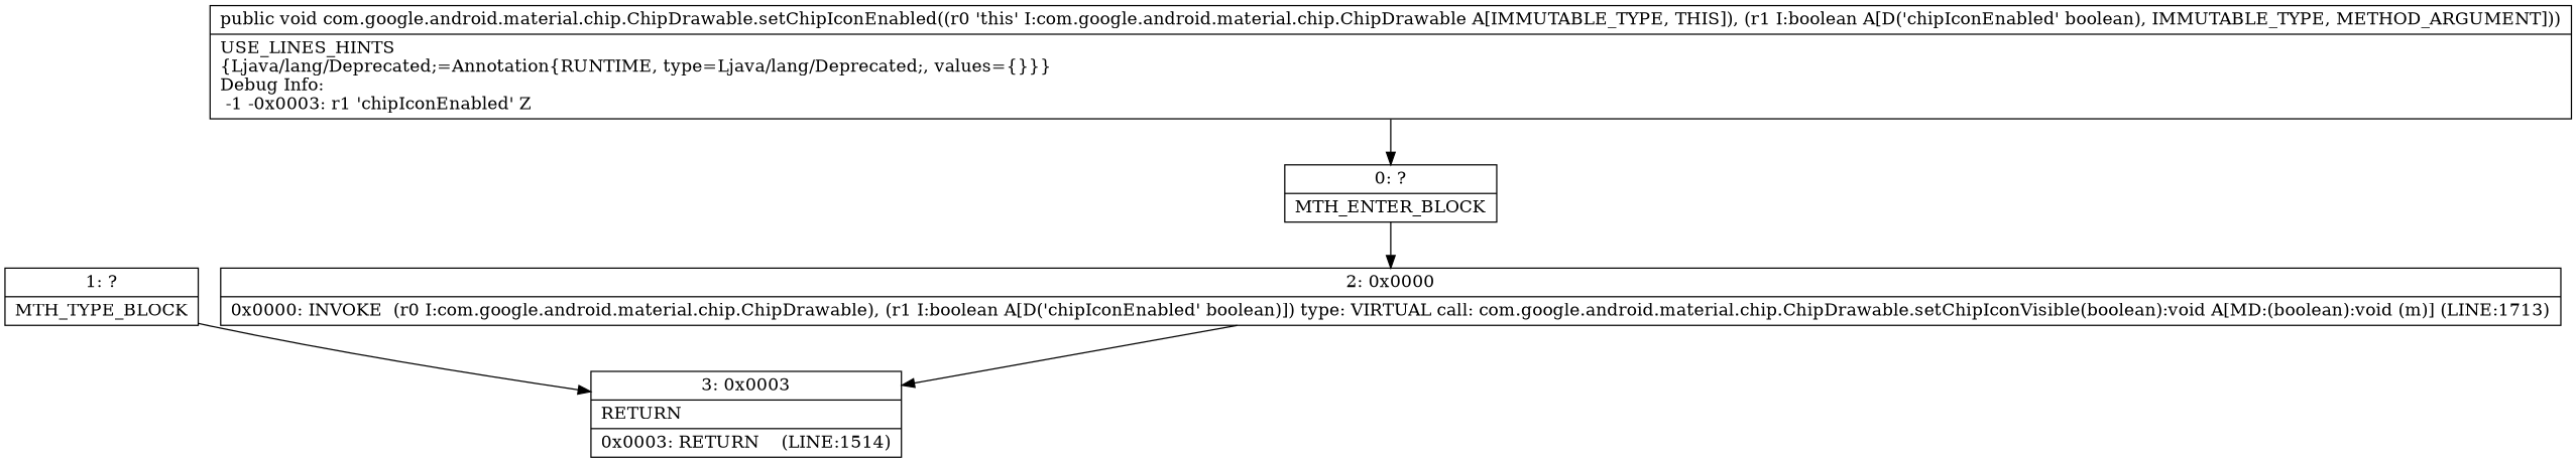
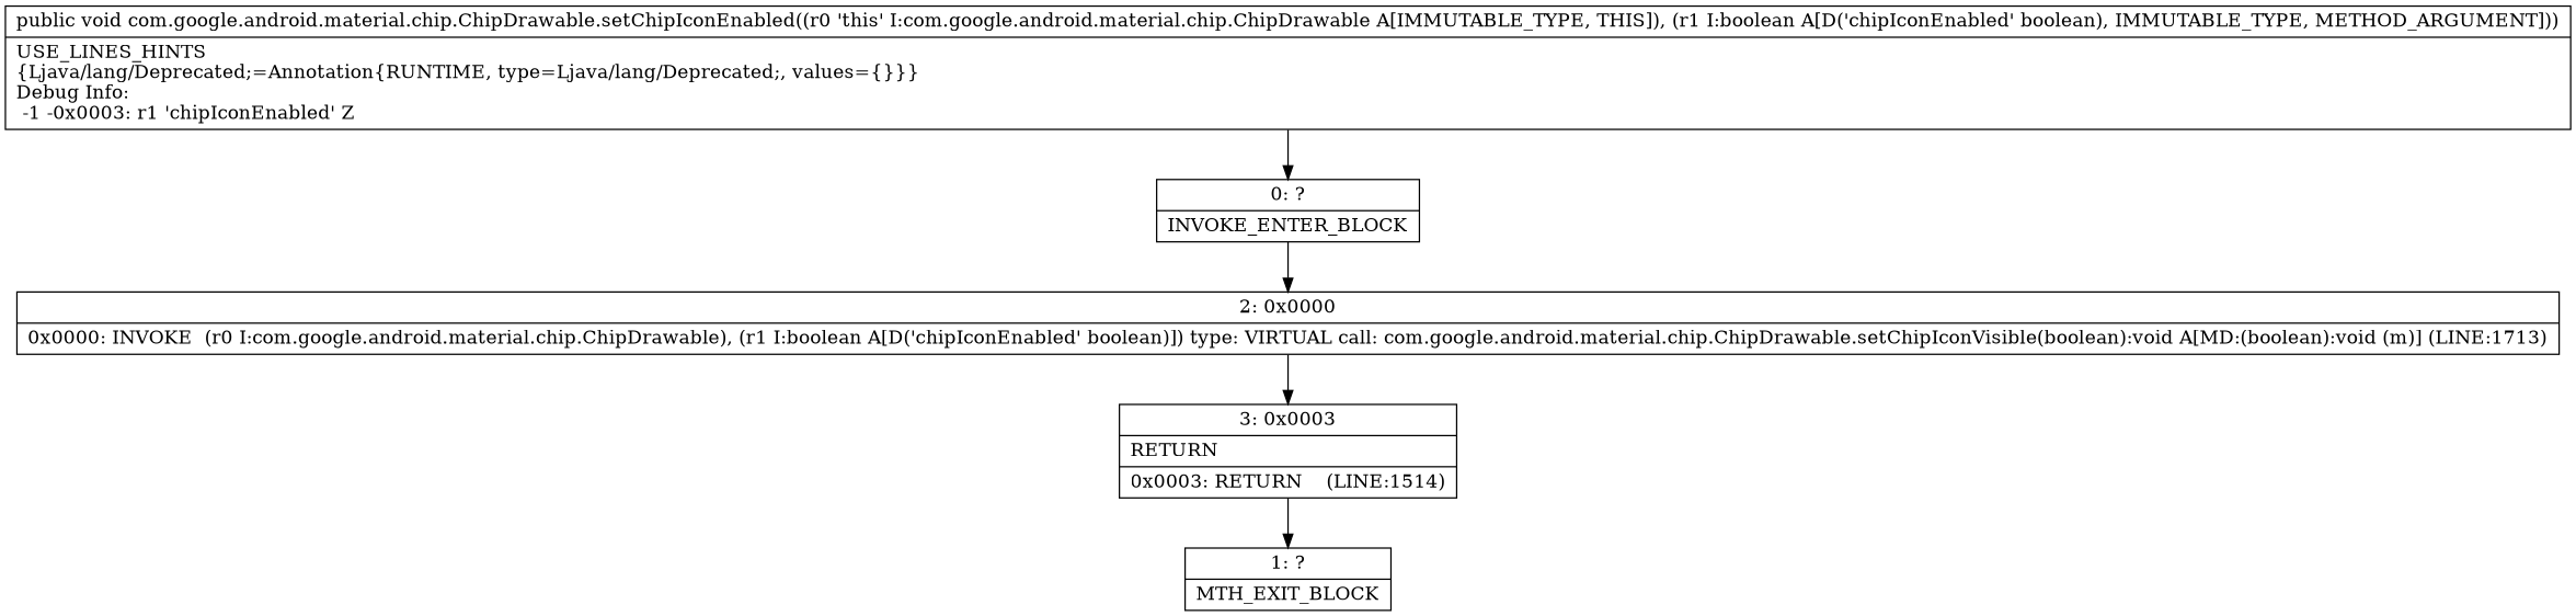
  digraph {
    node [shape=record]
-   n1 [label="{0\:\ ?|MTH_ENTER_BLOCK\l}"]
+   n1 [label="{0\:\ ?|INVOKE_ENTER_BLOCK\l}"]
    n2 [label="{2\:\ 0x0000|0x0000: INVOKE  (r0 I:com.google.android.material.chip.ChipDrawable), (r1 I:boolean A[D('chipIconEnabled' boolean)]) type: VIRTUAL call: com.google.android.material.chip.ChipDrawable.setChipIconVisible(boolean):void A[MD:(boolean):void (m)] (LINE:1713)\l}"]
    n3 [label="{3\:\ 0x0003|RETURN\l|0x0003: RETURN    (LINE:1514)\l}"]
-   n4 [label="{1\:\ ?|MTH_TYPE_BLOCK\l}"]
+   n4 [label="{1\:\ ?|MTH_EXIT_BLOCK\l}"]
    n5 [label="{public void com.google.android.material.chip.ChipDrawable.setChipIconEnabled((r0 'this' I:com.google.android.material.chip.ChipDrawable A[IMMUTABLE_TYPE, THIS]), (r1 I:boolean A[D('chipIconEnabled' boolean), IMMUTABLE_TYPE, METHOD_ARGUMENT]))  | USE_LINES_HINTS\l\{Ljava\/lang\/Deprecated;=Annotation\{RUNTIME, type=Ljava\/lang\/Deprecated;, values=\{\}\}\}\lDebug Info:\l  \-1 \-0x0003: r1 'chipIconEnabled' Z\l}"]
    n1 -> n2
    n2 -> n3
-   n4 -> n3
+   n3 -> n4
    n5 -> n1
  }
